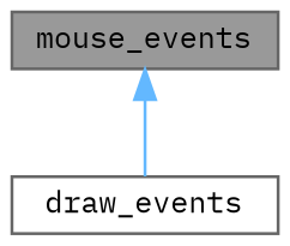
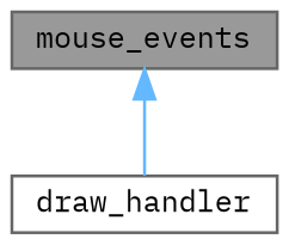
  digraph {
    rankdir=TB
    fontname="IBM Plex Mono"
    node [fontname="IBM Plex Mono" fontsize=10 shape=box style=filled]
    n1 [color=gray40 fillcolor=grey60 fontcolor=black height=0.2 label=mouse_events width=0.4]
-   n2 [color=grey40 fillcolor=white height=0.2 label=draw_events width=0.4]
+   n2 [color=grey40 fillcolor=white height=0.2 label=draw_handler width=0.4]
    n1 -> n2 [color=steelblue1 dir=back fontname="IBM Plex Mono" fontsize=10 labelfontname=Helvetica labelfontsize=10 style=solid]
  }
